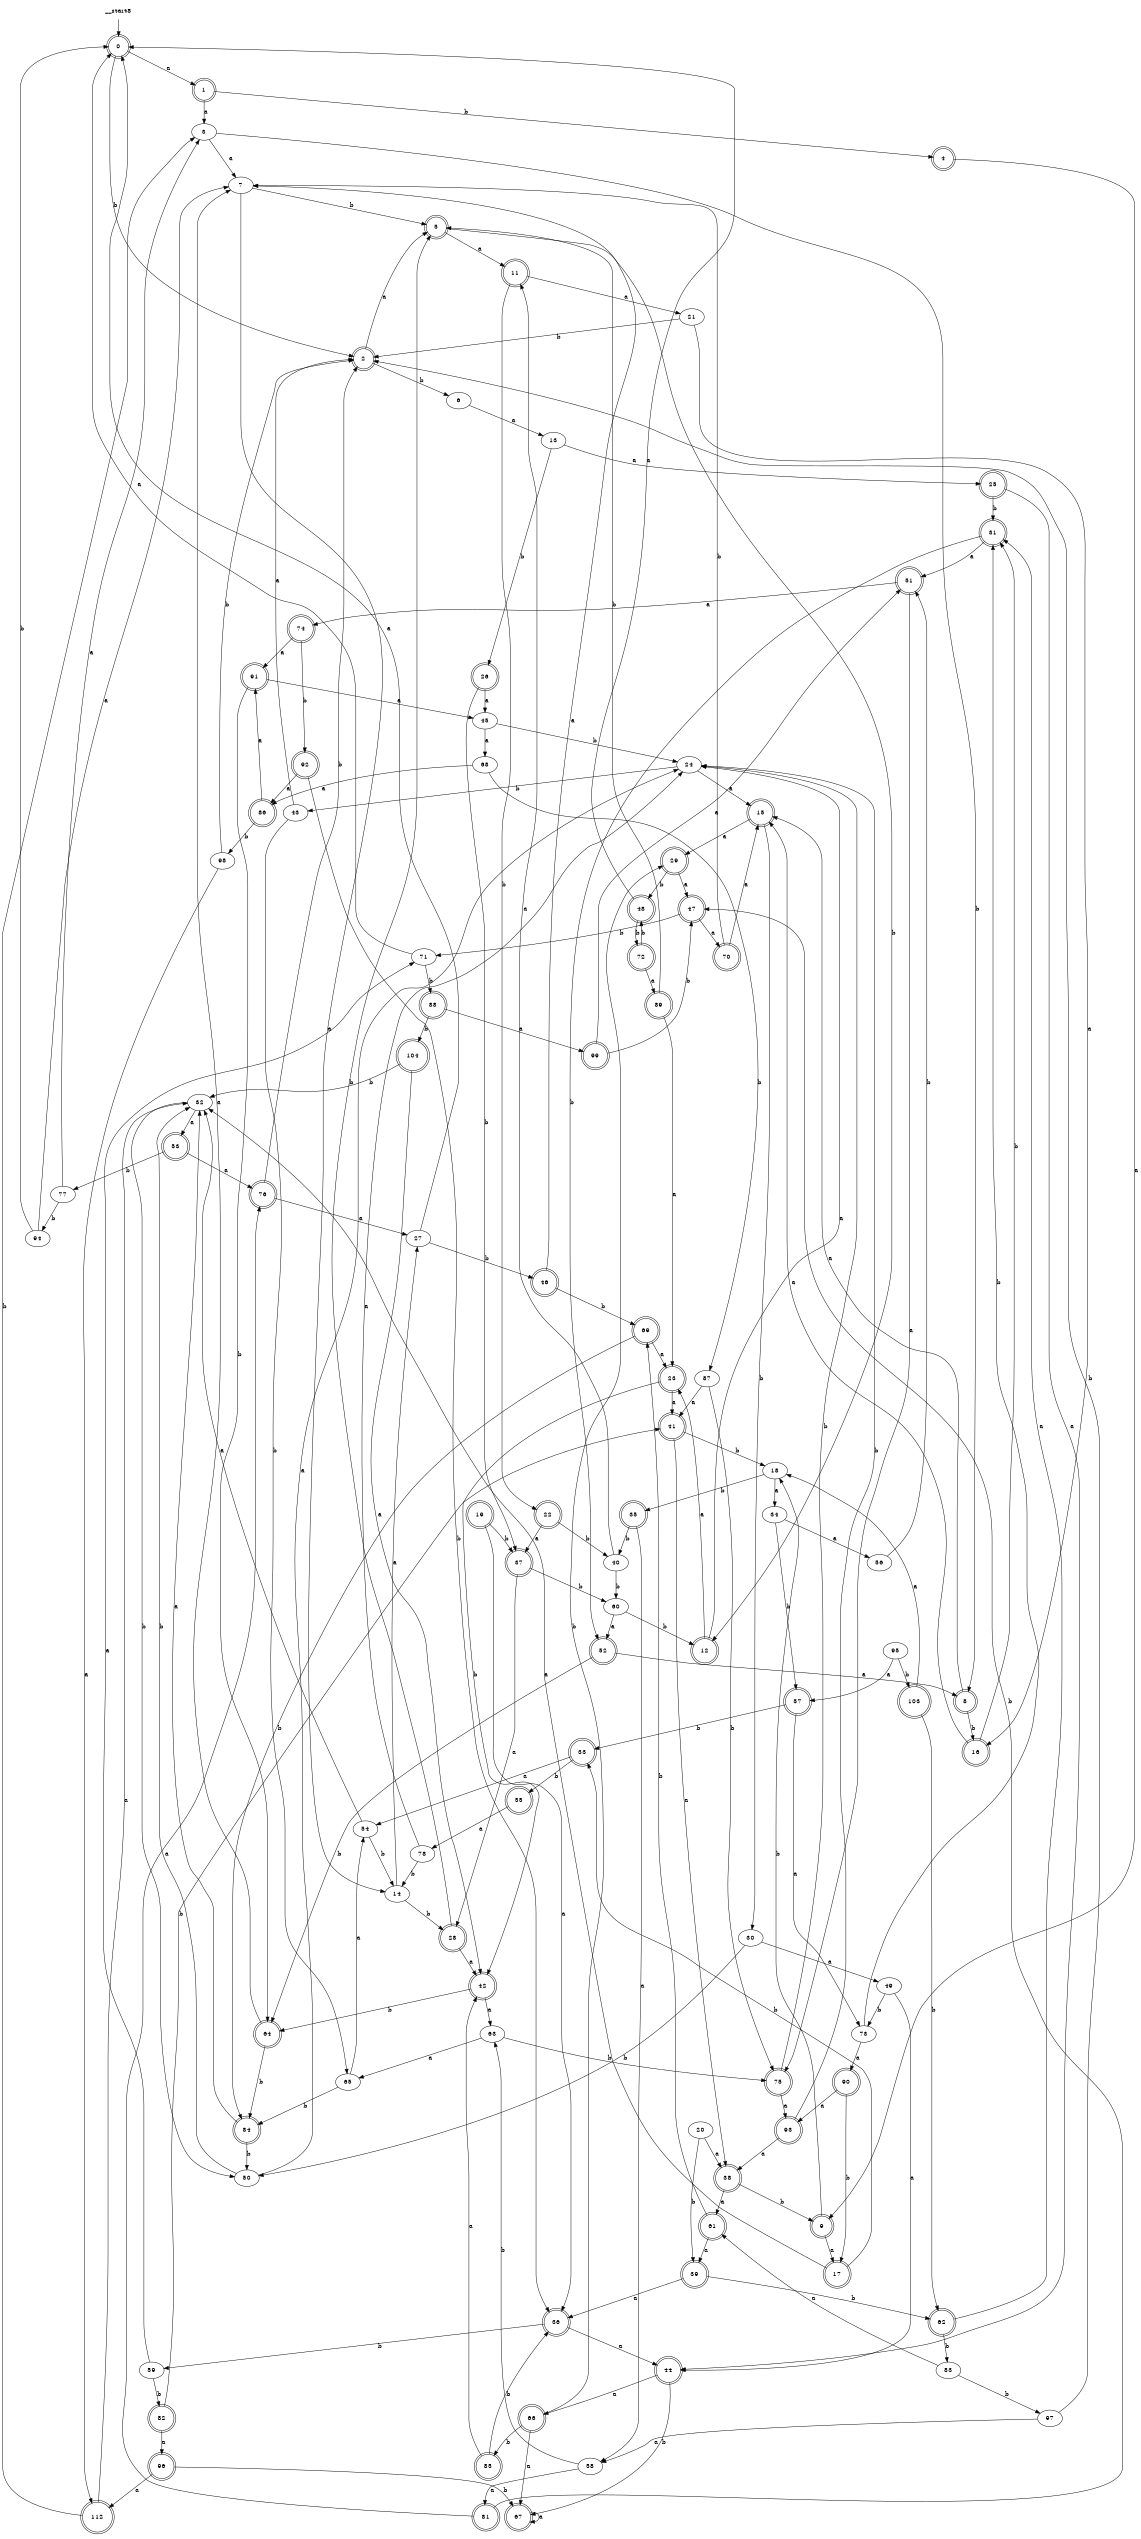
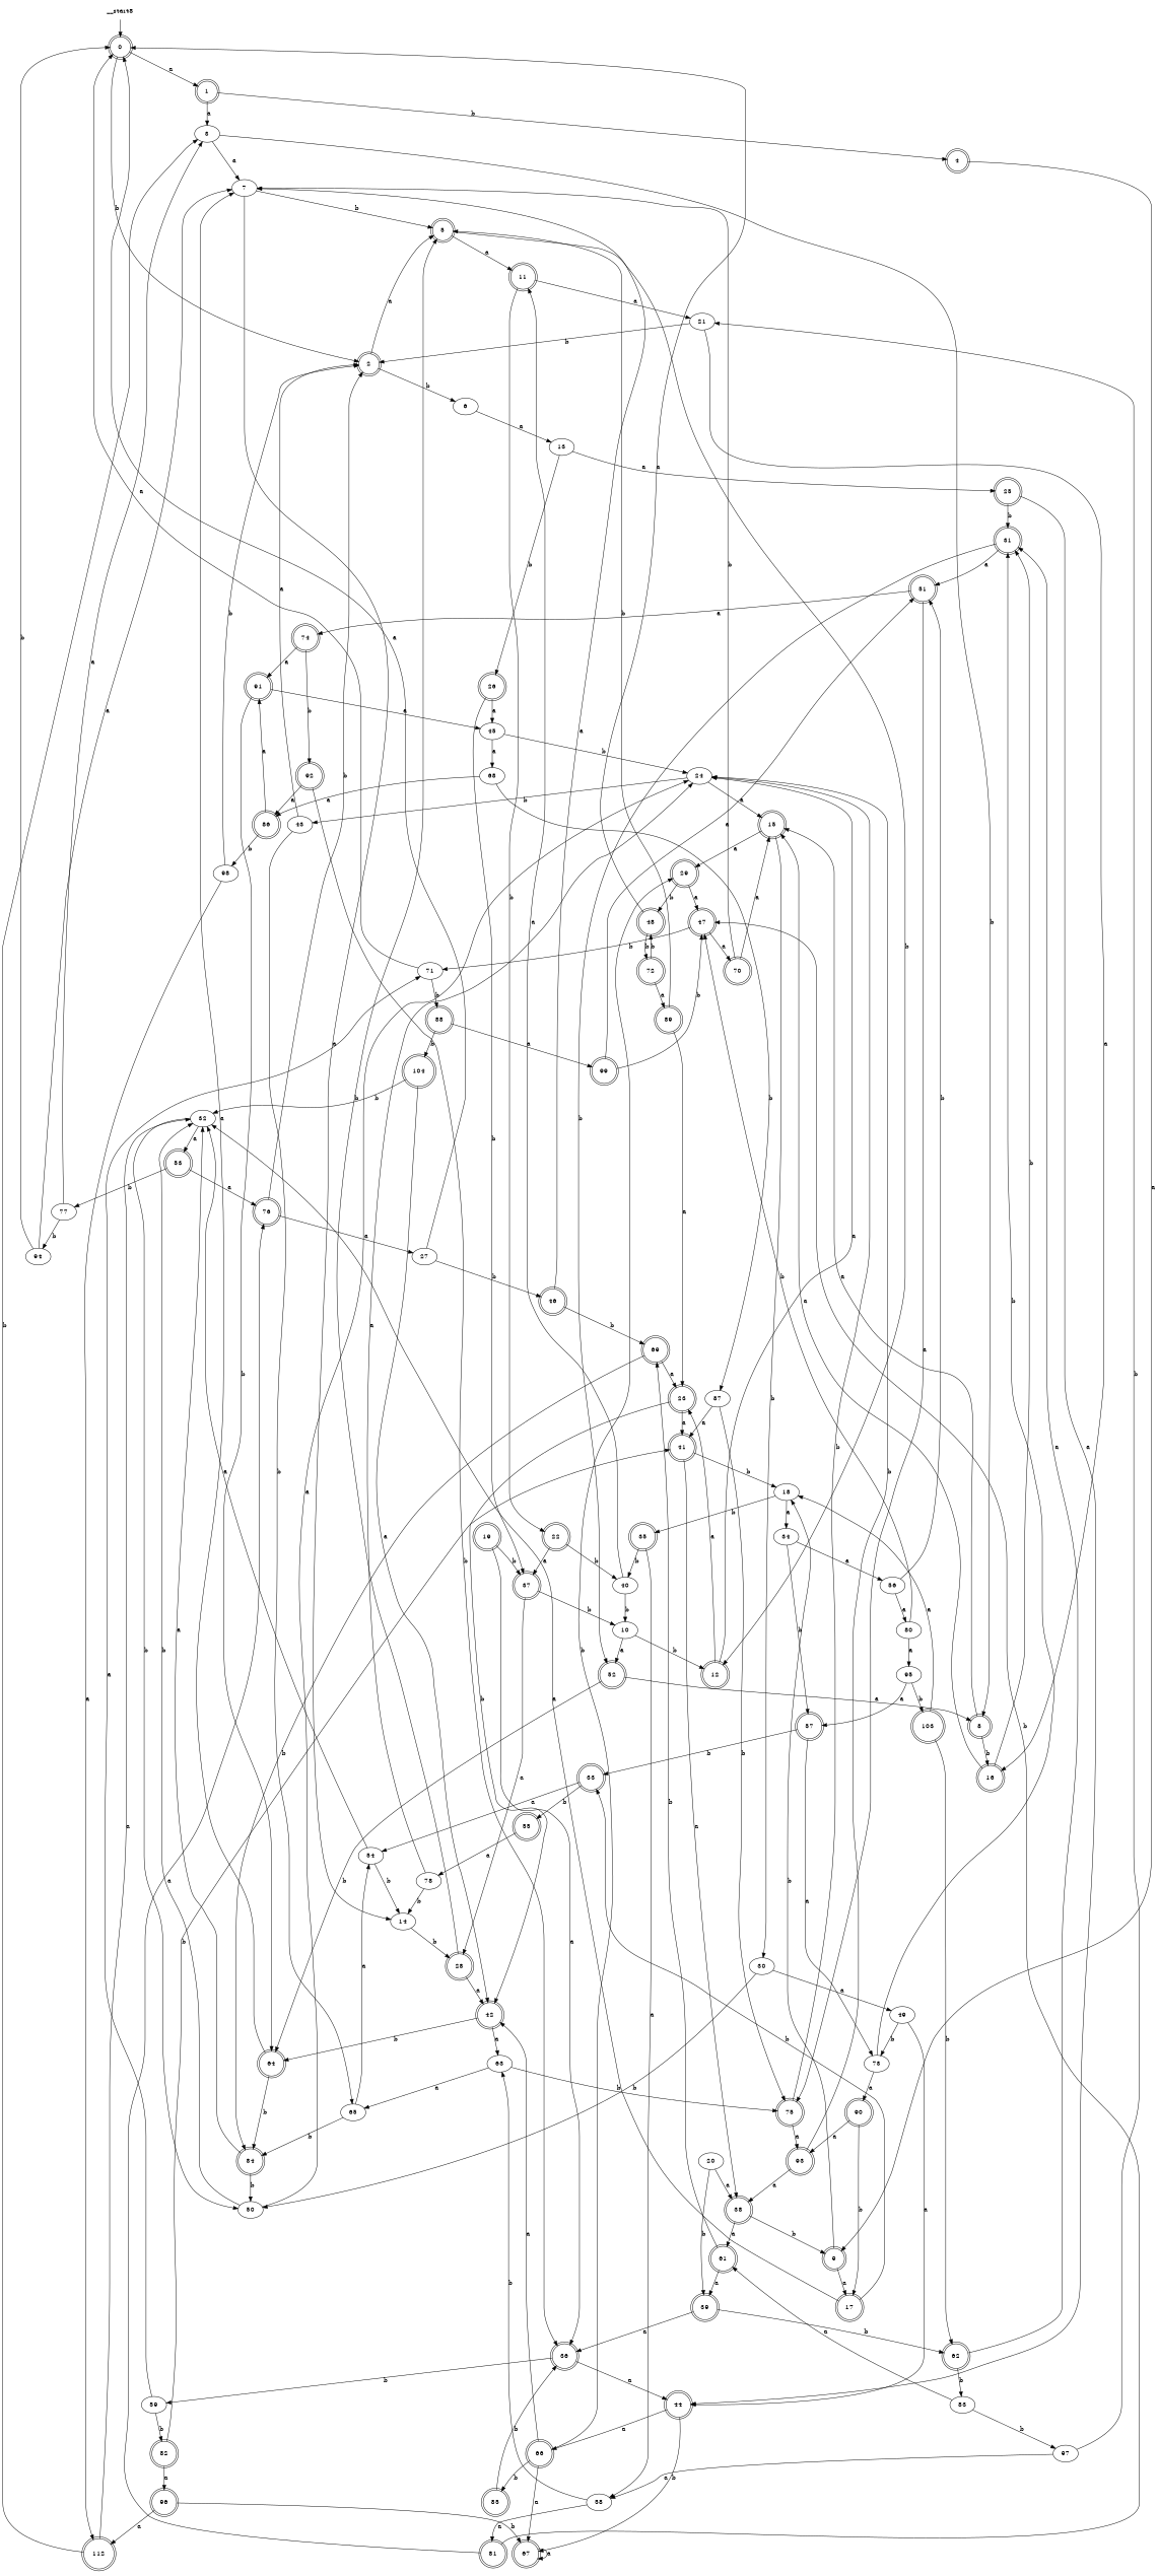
  digraph {
    node [shape=doublecircle]
    n1 [label=__start8 shape=none]
    0
    1
    2
    3 [shape=""]
    4
    5
    6 [shape=""]
    7 [shape=""]
    8
    9
    11
    12
    13 [shape=""]
    14 [shape=""]
    15
    16
    17
    18 [shape=""]
    21 [shape=""]
    22
    23
    24 [shape=""]
    25
    26
    27 [shape=""]
    28
    29
    30 [shape=""]
    31
    32 [shape=""]
    33
    34 [shape=""]
    35
    19
    36
    37
    20 [shape=""]
    38
    39
    40 [shape=""]
    41
    42
    43 [shape=""]
    44
    45 [shape=""]
    46
    47
    48
    49 [shape=""]
    50 [shape=""]
    51
    52
    53
    54 [shape=""]
    55
    56 [shape=""]
    57
    58 [shape=""]
    59 [shape=""]
-   60 [shape=""]
+   60 [label=10 shape=""]
    61
    62
    63 [shape=""]
    64
    65 [shape=""]
    66
    67
    68 [shape=""]
    69
    70
    71 [shape=""]
    72
    73 [shape=""]
    74
    75
    76
    77 [shape=""]
    78 [shape=""]
+   80 [shape=""]
    81
    82
    83 [shape=""]
    84
    85
    86
    87 [shape=""]
    88
    89
    90
    91
    92
    93
    94 [shape=""]
    95 [shape=""]
    96
    97 [shape=""]
    98 [shape=""]
    99
    n100 [label=104]
    n101 [label=103]
    n102 [label=112]
    n1 -> 0
    0 -> 1 [label=a]
    0 -> 2 [label=b]
    1 -> 3 [label=a]
    1 -> 4 [label=b]
    2 -> 5 [label=a]
    2 -> 6 [label=b]
    3 -> 7 [label=a]
    3 -> 8 [label=b]
    4 -> 9 [label=a]
    5 -> 11 [label=a]
    5 -> 12 [label=b]
    6 -> 13 [label=a]
    7 -> 5 [label=b]
    7 -> 14 [label=a]
    8 -> 15 [label=a]
    8 -> 16 [label=b]
    9 -> 17 [label=a]
    9 -> 18 [label=b]
    11 -> 21 [label=a]
    11 -> 22 [label=b]
    12 -> 23 [label=a]
    12 -> 24 [label=a]
    13 -> 25 [label=a]
    13 -> 26 [label=b]
-   14 -> 27 [label=a]
    14 -> 28 [label=b]
    15 -> 29 [label=a]
    15 -> 30 [label=b]
    16 -> 15 [label=a]
    16 -> 31 [label=b]
    17 -> 32 [label=a]
    17 -> 33 [label=b]
    18 -> 34 [label=a]
    18 -> 35 [label=b]
    21 -> 2 [label=b]
    21 -> 16 [label=a]
    22 -> 37 [label=a]
    22 -> 40 [label=b]
    23 -> 41 [label=a]
    23 -> 42 [label=b]
    24 -> 15 [label=a]
    24 -> 43 [label=b]
    25 -> 31 [label=b]
    25 -> 44 [label=a]
    26 -> 37 [label=b]
    26 -> 45 [label=a]
    27 -> 0 [label=a]
    27 -> 46 [label=b]
    28 -> 5 [label=b]
    28 -> 42 [label=a]
    29 -> 47 [label=a]
    29 -> 48 [label=b]
    30 -> 49 [label=a]
    30 -> 50 [label=b]
    31 -> 51 [label=a]
    31 -> 52 [label=b]
    32 -> 50 [label=b]
    32 -> 53 [label=a]
    33 -> 54 [label=a]
    33 -> 55 [label=b]
    34 -> 56 [label=a]
    34 -> 57 [label=b]
    35 -> 40 [label=b]
    35 -> 58 [label=a]
    19 -> 36 [label=a]
    19 -> 37 [label=b]
    36 -> 44 [label=a]
    36 -> 59 [label=b]
    37 -> 28 [label=a]
    37 -> 60 [label=b]
    20 -> 38 [label=a]
    20 -> 39 [label=b]
    38 -> 9 [label=b]
    38 -> 61 [label=a]
    39 -> 36 [label=a]
    39 -> 62 [label=b]
    40 -> 11 [label=a]
    40 -> 60 [label=b]
    41 -> 18 [label=b]
    41 -> 38 [label=a]
    42 -> 63 [label=a]
    42 -> 64 [label=b]
    43 -> 2 [label=a]
    43 -> 65 [label=b]
    44 -> 66 [label=a]
    44 -> 67 [label=b]
    45 -> 24 [label=b]
    45 -> 68 [label=a]
    46 -> 7 [label=a]
    46 -> 69 [label=b]
    47 -> 70 [label=a]
    47 -> 71 [label=b]
    48 -> 0 [label=a]
    48 -> 72 [label=b]
    49 -> 44 [label=a]
    49 -> 73 [label=b]
    50 -> 24 [label=a]
    50 -> 32 [label=b]
    51 -> 74 [label=a]
    51 -> 75 [label=a]
    52 -> 8 [label=a]
    52 -> 64 [label=b]
    53 -> 76 [label=a]
    53 -> 77 [label=b]
    54 -> 14 [label=b]
    54 -> 32 [label=a]
    55 -> 78 [label=a]
    56 -> 51 [label=b]
+   56 -> 80 [label=a]
    57 -> 33 [label=b]
    57 -> 73 [label=a]
    58 -> 63 [label=b]
    58 -> 81 [label=a]
    59 -> 71 [label=a]
    59 -> 82 [label=b]
    60 -> 12 [label=b]
    60 -> 52 [label=a]
    61 -> 39 [label=a]
    61 -> 69 [label=b]
    62 -> 31 [label=a]
    62 -> 83 [label=b]
    63 -> 65 [label=a]
    63 -> 75 [label=b]
    64 -> 7 [label=a]
    64 -> 84 [label=b]
    65 -> 54 [label=a]
    65 -> 84 [label=b]
    66 -> 29 [label=b]
    66 -> 67 [label=a]
    66 -> 85 [label=b]
    67 -> 67 [label=a]
    68 -> 86 [label=a]
    68 -> 87 [label=b]
    69 -> 23 [label=a]
    69 -> 84 [label=b]
    70 -> 7 [label=b]
    70 -> 15 [label=a]
    71 -> 0 [label=a]
    71 -> 88 [label=b]
    72 -> 48 [label=b]
    72 -> 89 [label=a]
    73 -> 31 [label=b]
    73 -> 90 [label=a]
    74 -> 91 [label=a]
    74 -> 92 [label=b]
    75 -> 24 [label=b]
    75 -> 93 [label=a]
    76 -> 2 [label=b]
    76 -> 27 [label=a]
    77 -> 3 [label=a]
    77 -> 94 [label=b]
    78 -> 14 [label=b]
    78 -> 24 [label=a]
+   80 -> 47 [label=b]
+   80 -> 95 [label=a]
    81 -> 47 [label=b]
    81 -> 76 [label=a]
    82 -> 41 [label=b]
    82 -> 96 [label=a]
    83 -> 61 [label=a]
    83 -> 97 [label=b]
    84 -> 32 [label=a]
    84 -> 50 [label=b]
    85 -> 36 [label=b]
-   85 -> 42 [label=a]
+   66 -> 42 [label=a]
    86 -> 91 [label=a]
    86 -> 98 [label=b]
    87 -> 41 [label=a]
    87 -> 75 [label=b]
    88 -> 99 [label=a]
    88 -> n100 [label=b]
    89 -> 5 [label=b]
    89 -> 23 [label=a]
    90 -> 17 [label=b]
    90 -> 93 [label=a]
    91 -> 45 [label=a]
    91 -> 64 [label=b]
    92 -> 36 [label=b]
    92 -> 86 [label=a]
    93 -> 24 [label=b]
    93 -> 38 [label=a]
    94 -> 0 [label=b]
    94 -> 7 [label=a]
    95 -> 57 [label=a]
    95 -> n101 [label=b]
    96 -> 67 [label=b]
    96 -> n102 [label=a]
-   97 -> 2 [label=b]
+   97 -> 21 [label=b]
    97 -> 58 [label=a]
    98 -> 2 [label=b]
    98 -> n102 [label=a]
    99 -> 47 [label=b]
    99 -> 51 [label=a]
    n100 -> 32 [label=b]
    n100 -> 42 [label=a]
    n101 -> 18 [label=a]
    n101 -> 62 [label=b]
    n102 -> 3 [label=b]
    n102 -> 32 [label=a]
  }
